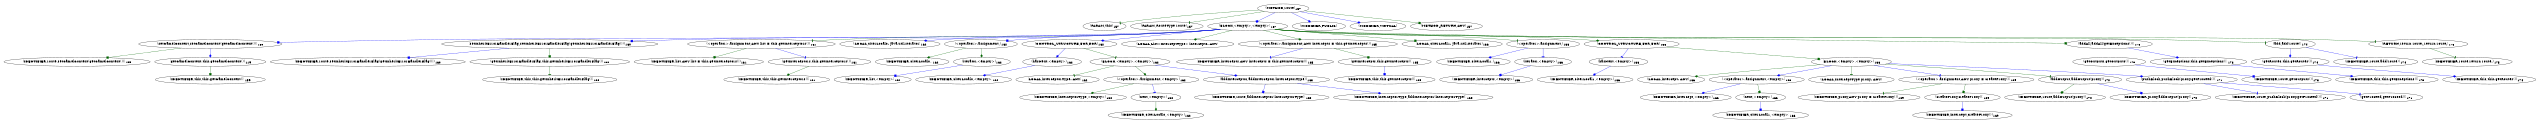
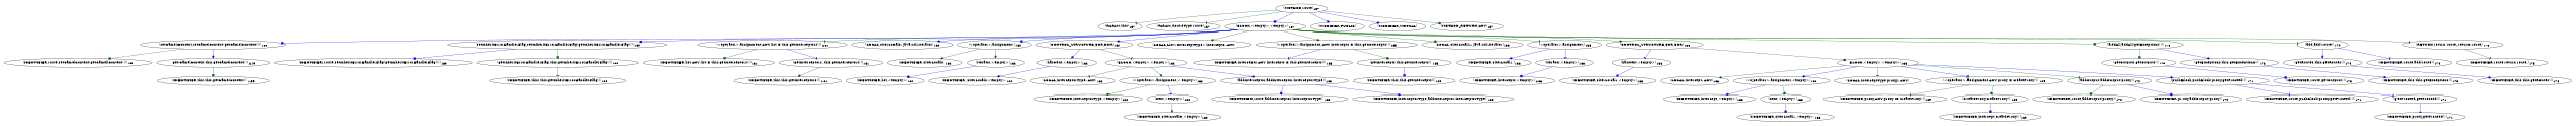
  digraph {
    edge [arrowhead=diamond color=blue]
    n1 [label=<(METHOD,route)<SUB>157</SUB>>]
    n2 [label=<(PARAM,this)<SUB>157</SUB>>]
    n3 [label=<(PARAM,RouteType route)<SUB>157</SUB>>]
    n4 [label=<(BLOCK,&lt;empty&gt;,&lt;empty&gt;)<SUB>157</SUB>>]
    n5 [label=<(MODIFIER,PUBLIC)>]
    n6 [label=<(MODIFIER,VIRTUAL)>]
    n7 [label=<(METHOD_RETURN,ANY)<SUB>157</SUB>>]
    n8 [label=<(setCamelContext,setCamelContext(getCamelContext()))<SUB>159</SUB>>]
    n9 [label=<(setInheritErrorHandlerFlag,setInheritErrorHandlerFlag(getInheritErrorHandlerFlag()))<SUB>160</SUB>>]
    n10 [label=<(&lt;operator&gt;.assignment,ANY list = this.getInterceptors())<SUB>161</SUB>>]
    n11 [label=<(LOCAL,$iterLocal0: java.util.Iterator)<SUB>162</SUB>>]
    n12 [label=<(&lt;operator&gt;.assignment,)<SUB>162</SUB>>]
    n13 [label=<(CONTROL_STRUCTURE,FOR,FOR)<SUB>162</SUB>>]
    n14 [label=<(LOCAL,List&lt;InterceptType&gt; intercepts: ANY)>]
    n15 [label=<(&lt;operator&gt;.assignment,ANY intercepts = this.getIntercepts())<SUB>165</SUB>>]
    n16 [label=<(LOCAL,$iterLocal1: java.util.Iterator)<SUB>166</SUB>>]
    n17 [label=<(&lt;operator&gt;.assignment,)<SUB>166</SUB>>]
    n18 [label=<(CONTROL_STRUCTURE,FOR,FOR)<SUB>166</SUB>>]
    n19 [label=<(addAll,addAll(getExceptions()))<SUB>173</SUB>>]
    n20 [label=<(add,add(route))<SUB>174</SUB>>]
    n21 [label=<(RETURN,return route;,return route;)<SUB>175</SUB>>]
    n22 [label=<(IDENTIFIER,route,setCamelContext(getCamelContext()))<SUB>159</SUB>>]
    n23 [label=<(getCamelContext,this.getCamelContext())<SUB>119</SUB>>]
    n24 [label=<(IDENTIFIER,route,setInheritErrorHandlerFlag(getInheritErrorHandlerFlag()))<SUB>160</SUB>>]
    n25 [label=<(getInheritErrorHandlerFlag,this.getInheritErrorHandlerFlag())<SUB>160</SUB>>]
    n26 [label=<(IDENTIFIER,list,ANY list = this.getInterceptors())<SUB>161</SUB>>]
    n27 [label=<(getInterceptors,this.getInterceptors())<SUB>161</SUB>>]
    n28 [label=<(IDENTIFIER,$iterLocal0,)<SUB>162</SUB>>]
    n29 [label=<(iterator,&lt;empty&gt;)<SUB>162</SUB>>]
    n30 [label=<(hasNext,&lt;empty&gt;)<SUB>162</SUB>>]
    n31 [label=<(BLOCK,&lt;empty&gt;,&lt;empty&gt;)<SUB>162</SUB>>]
    n32 [label=<(IDENTIFIER,intercepts,ANY intercepts = this.getIntercepts())<SUB>165</SUB>>]
    n33 [label=<(getIntercepts,this.getIntercepts())<SUB>165</SUB>>]
    n34 [label=<(IDENTIFIER,$iterLocal1,)<SUB>166</SUB>>]
    n35 [label=<(iterator,&lt;empty&gt;)<SUB>166</SUB>>]
    n36 [label=<(hasNext,&lt;empty&gt;)<SUB>166</SUB>>]
    n37 [label=<(BLOCK,&lt;empty&gt;,&lt;empty&gt;)<SUB>166</SUB>>]
    n38 [label=<(getOutputs,getOutputs())<SUB>173</SUB>>]
    n39 [label=<(getExceptions,this.getExceptions())<SUB>173</SUB>>]
    n40 [label=<(getRoutes,this.getRoutes())<SUB>174</SUB>>]
    n41 [label=<(IDENTIFIER,route,add(route))<SUB>174</SUB>>]
    n42 [label=<(IDENTIFIER,route,return route;)<SUB>175</SUB>>]
    n43 [label=<(IDENTIFIER,this,this.getCamelContext())<SUB>159</SUB>>]
    n44 [label=<(IDENTIFIER,this,this.getInheritErrorHandlerFlag())<SUB>160</SUB>>]
    n45 [label=<(IDENTIFIER,this,this.getInterceptors())<SUB>161</SUB>>]
    n46 [label=<(IDENTIFIER,list,&lt;empty&gt;)<SUB>162</SUB>>]
    n47 [label=<(IDENTIFIER,$iterLocal0,&lt;empty&gt;)<SUB>162</SUB>>]
    n48 [label=<(LOCAL,interceptorType: ANY)<SUB>162</SUB>>]
    n49 [label=<(&lt;operator&gt;.assignment,&lt;empty&gt;)<SUB>162</SUB>>]
    n50 [label=<(addInterceptor,addInterceptor(interceptorType))<SUB>163</SUB>>]
    n51 [label=<(IDENTIFIER,interceptorType,&lt;empty&gt;)<SUB>162</SUB>>]
    n52 [label=<(next,&lt;empty&gt;)<SUB>162</SUB>>]
    n53 [label=<(IDENTIFIER,route,addInterceptor(interceptorType))<SUB>163</SUB>>]
    n54 [label=<(IDENTIFIER,interceptorType,addInterceptor(interceptorType))<SUB>163</SUB>>]
    n55 [label=<(IDENTIFIER,$iterLocal0,&lt;empty&gt;)<SUB>162</SUB>>]
    n56 [label=<(IDENTIFIER,this,this.getIntercepts())<SUB>165</SUB>>]
    n57 [label=<(IDENTIFIER,intercepts,&lt;empty&gt;)<SUB>166</SUB>>]
    n58 [label=<(IDENTIFIER,$iterLocal1,&lt;empty&gt;)<SUB>166</SUB>>]
    n59 [label=<(LOCAL,intercept: ANY)<SUB>166</SUB>>]
    n60 [label=<(&lt;operator&gt;.assignment,&lt;empty&gt;)<SUB>166</SUB>>]
    n61 [label=<(LOCAL,InterceptType proxy: ANY)>]
    n62 [label=<(&lt;operator&gt;.assignment,ANY proxy = createProxy())<SUB>169</SUB>>]
    n63 [label=<(addOutput,addOutput(proxy))<SUB>170</SUB>>]
    n64 [label=<(pushBlock,pushBlock(proxy.getProceed()))<SUB>171</SUB>>]
    n65 [label=<(IDENTIFIER,intercept,&lt;empty&gt;)<SUB>166</SUB>>]
    n66 [label=<(next,&lt;empty&gt;)<SUB>166</SUB>>]
    n67 [label=<(IDENTIFIER,proxy,ANY proxy = createProxy())<SUB>169</SUB>>]
    n68 [label=<(createProxy,createProxy())<SUB>169</SUB>>]
    n69 [label=<(IDENTIFIER,route,addOutput(proxy))<SUB>170</SUB>>]
    n70 [label=<(IDENTIFIER,proxy,addOutput(proxy))<SUB>170</SUB>>]
    n71 [label=<(IDENTIFIER,route,pushBlock(proxy.getProceed()))<SUB>171</SUB>>]
    n72 [label=<(getProceed,getProceed())<SUB>171</SUB>>]
    n73 [label=<(IDENTIFIER,$iterLocal1,&lt;empty&gt;)<SUB>166</SUB>>]
    n74 [label=<(IDENTIFIER,intercept,createProxy())<SUB>169</SUB>>]
+   n75 [label=<(IDENTIFIER,proxy,getProceed())<SUB>171</SUB>>]
    n76 [label=<(IDENTIFIER,route,getOutputs())<SUB>173</SUB>>]
    n77 [label=<(IDENTIFIER,this,this.getExceptions())<SUB>173</SUB>>]
    n78 [label=<(IDENTIFIER,this,this.getRoutes())<SUB>174</SUB>>]
    n1 -> n2 [arrowhead=tee color=darkgreen]
    n1 -> n3 [arrowhead=tee color=darkgreen]
    n1 -> n4 [arrowhead=box]
    n1 -> n5
    n1 -> n6
    n1 -> n7 [arrowhead=box color=darkgreen]
    n4 -> n8 [arrowhead=box]
    n4 -> n9 [arrowhead=box]
    n4 -> n10 [arrowhead=tee color=darkgreen]
    n4 -> n11
    n4 -> n12 [arrowhead=box]
    n4 -> n13
    n4 -> n14 [color=darkgreen]
    n4 -> n15 [color=darkgreen]
    n4 -> n16 [arrowhead=box color=darkgreen]
    n4 -> n17 [arrowhead=tee color=darkgreen]
    n4 -> n18 [color=darkgreen]
    n4 -> n19 [arrowhead=box color=darkgreen]
    n4 -> n20 [arrowhead=tee color=darkgreen]
    n4 -> n21 [arrowhead=tee color=darkgreen]
    n8 -> n22 [arrowhead=box color=darkgreen]
    n8 -> n23
    n9 -> n24 [arrowhead=box]
    n9 -> n25 [arrowhead=box color=darkgreen]
    n10 -> n26 [arrowhead=box color=darkgreen]
    n10 -> n27 [arrowhead=tee]
    n12 -> n28 [color=darkgreen]
    n12 -> n29 [color=darkgreen]
    n13 -> n30
    n13 -> n31 [arrowhead=tee color=darkgreen]
    n15 -> n32 [arrowhead=tee]
    n15 -> n33 [arrowhead=box color=darkgreen]
    n17 -> n34
    n17 -> n35 [arrowhead=tee]
    n18 -> n36 [arrowhead=tee]
    n18 -> n37 [arrowhead=box color=darkgreen]
+   n19 -> n38 [arrowhead=box color=darkgreen]
    n19 -> n39
    n20 -> n40
    n20 -> n41 [arrowhead=tee]
    n21 -> n42 [arrowhead=tee color=darkgreen]
    n23 -> n43 [arrowhead=box color=darkgreen]
    n25 -> n44 [arrowhead=tee color=darkgreen]
    n27 -> n45 [color=darkgreen]
    n29 -> n46 [arrowhead=box]
    n30 -> n47
    n31 -> n48 [arrowhead=tee color=darkgreen]
    n31 -> n49 [color=darkgreen]
    n31 -> n50
    n33 -> n56 [arrowhead=box]
    n35 -> n57 [arrowhead=box]
    n36 -> n58
    n37 -> n59 [color=darkgreen]
    n37 -> n60
    n37 -> n61 [arrowhead=tee color=darkgreen]
    n37 -> n62 [arrowhead=tee]
    n37 -> n63 [arrowhead=tee color=darkgreen]
    n37 -> n64
    n38 -> n76 [arrowhead=box]
    n39 -> n77
    n40 -> n78
    n49 -> n51 [color=darkgreen]
    n49 -> n52 [arrowhead=tee]
    n50 -> n53 [arrowhead=box]
    n50 -> n54
    n52 -> n55 [color=darkgreen]
    n60 -> n65
    n60 -> n66 [arrowhead=box color=darkgreen]
    n62 -> n67 [arrowhead=tee color=darkgreen]
    n62 -> n68 [arrowhead=box color=darkgreen]
    n63 -> n69 [arrowhead=box color=darkgreen]
    n63 -> n70 [arrowhead=box]
    n64 -> n71 [arrowhead=tee]
    n64 -> n72 [arrowhead=tee]
    n66 -> n73 [arrowhead=box]
    n68 -> n74 [arrowhead=box]
+   n72 -> n75 [arrowhead=tee]
  }
